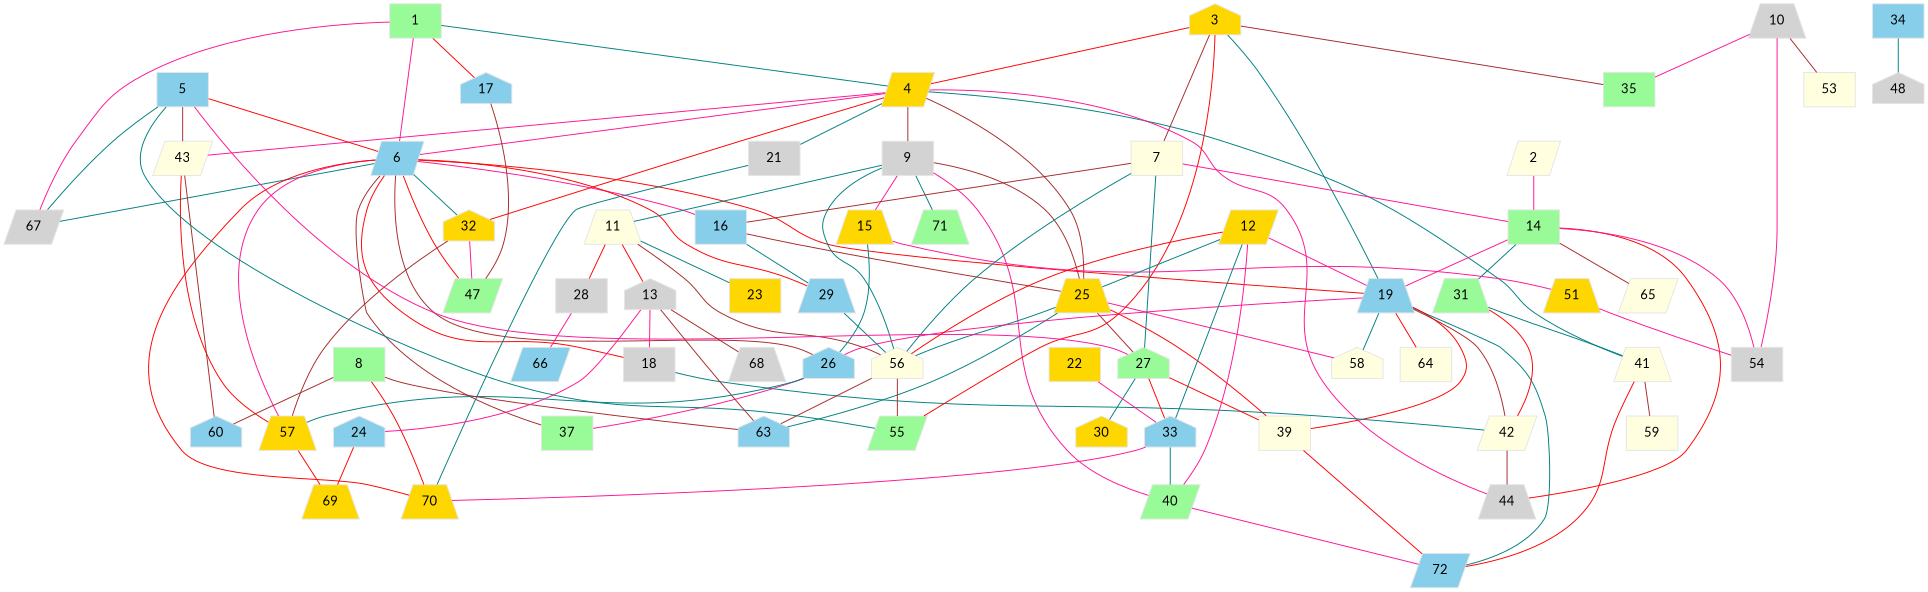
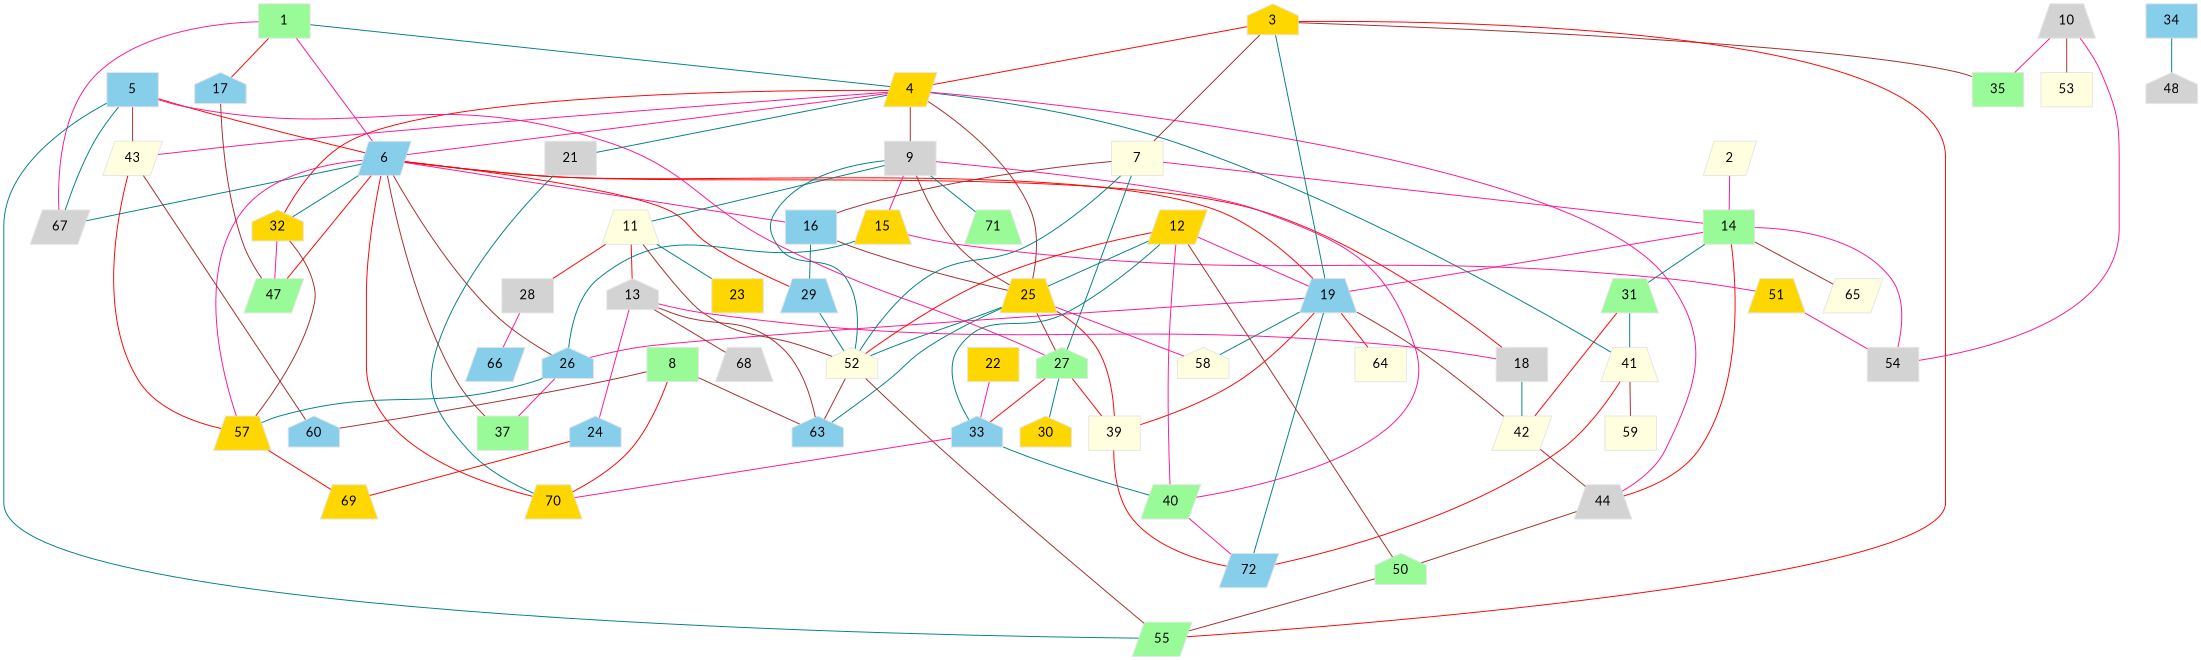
  graph {
    fontname=Lato
    node [color=gray90 fillcolor=skyblue fontname=Lato shape=box style=filled]
    edge [color=teal fontname=Lato weight=1.0]
    1 [fillcolor=palegreen]
    4 [fillcolor=gold shape=parallelogram]
    6 [shape=parallelogram]
    17 [shape=house]
    67 [fillcolor=lightgrey shape=parallelogram]
    9 [fillcolor=lightgrey]
    21 [fillcolor=lightgrey]
    25 [fillcolor=gold shape=trapezium]
    32 [fillcolor=gold shape=house]
    41 [fillcolor=lightyellow shape=trapezium]
    43 [fillcolor=lightyellow shape=parallelogram]
    44 [fillcolor=lightgrey shape=trapezium]
    19 [shape=trapezium]
    16
    18 [fillcolor=lightgrey]
    26 [shape=house]
    29 [shape=trapezium]
    37 [fillcolor=palegreen]
    47 [fillcolor=palegreen shape=parallelogram]
    57 [fillcolor=gold shape=trapezium]
    70 [fillcolor=gold shape=trapezium]
    2 [fillcolor=lightyellow shape=parallelogram]
    14 [fillcolor=palegreen]
    54 [fillcolor=lightgrey]
    31 [fillcolor=palegreen shape=trapezium]
    65 [fillcolor=lightyellow shape=parallelogram]
    72 [shape=parallelogram]
    3 [fillcolor=gold shape=house]
    7 [fillcolor=lightyellow]
    35 [fillcolor=palegreen]
    55 [fillcolor=palegreen shape=parallelogram]
    27 [fillcolor=palegreen shape=house]
-   52 [fillcolor=lightyellow shape=house label=56]
+   52 [fillcolor=lightyellow shape=house]
    42 [fillcolor=lightyellow shape=parallelogram]
    39 [fillcolor=lightyellow]
    58 [fillcolor=lightyellow shape=house]
    64 [fillcolor=lightyellow]
    11 [fillcolor=lightyellow shape=trapezium]
    15 [fillcolor=gold shape=trapezium]
    40 [fillcolor=palegreen shape=parallelogram]
    71 [fillcolor=palegreen shape=trapezium]
    63 [shape=house]
    59 [fillcolor=lightyellow]
    60 [shape=house]
+   50 [fillcolor=palegreen shape=house]
    5
    33 [shape=house]
    30 [fillcolor=gold shape=house]
    69 [fillcolor=gold shape=trapezium]
    8 [fillcolor=palegreen]
    13 [fillcolor=lightgrey shape=house]
    23 [fillcolor=gold]
    28 [fillcolor=lightgrey]
    51 [fillcolor=gold shape=trapezium]
    10 [fillcolor=lightgrey shape=trapezium]
    53 [fillcolor=lightyellow]
    24 [shape=house]
    68 [fillcolor=lightgrey shape=trapezium]
    66 [shape=parallelogram]
    12 [fillcolor=gold shape=parallelogram]
    22 [fillcolor=gold]
    48 [fillcolor=lightgrey shape=house]
    34
    1 -- 4
    1 -- 6 [color=deeppink]
    1 -- 17 [color=red]
    1 -- 67 [color=deeppink]
    4 -- 6 [color=deeppink]
    4 -- 9 [color=brown]
    4 -- 21
    4 -- 25 [color=brown]
    4 -- 32 [color=red]
    4 -- 41
    4 -- 43 [color=deeppink]
    4 -- 44 [color=deeppink]
    6 -- 67
    6 -- 32
    6 -- 19 [color=red]
    6 -- 16 [color=deeppink]
    6 -- 18 [color=red]
    6 -- 26 [color=brown]
    6 -- 29 [color=red]
    6 -- 37 [color=brown]
    6 -- 47 [color=red]
    6 -- 57 [color=deeppink]
    6 -- 70 [color=red]
    17 -- 47 [color=brown]
    9 -- 25 [color=brown]
    9 -- 52
    9 -- 11
    9 -- 15 [color=deeppink]
    9 -- 40 [color=deeppink]
    9 -- 71
    21 -- 70
    25 -- 27 [color=brown]
    25 -- 52
    25 -- 39 [color=red]
    25 -- 58 [color=deeppink]
    25 -- 63
    32 -- 47 [color=deeppink]
    32 -- 57 [color=brown]
    41 -- 72 [color=red]
    41 -- 59 [color=brown]
    43 -- 57 [color=red]
    43 -- 60 [color=brown]
+   44 -- 50 [color=brown]
    19 -- 26 [color=deeppink]
    19 -- 72
    19 -- 42 [color=brown]
    19 -- 39 [color=red]
    19 -- 58
    19 -- 64 [color=red]
    16 -- 25 [color=brown]
    16 -- 29
    18 -- 42
    26 -- 37 [color=deeppink]
    26 -- 57
    29 -- 52
    57 -- 69 [color=red]
    2 -- 14 [color=deeppink]
    14 -- 44 [color=red]
    14 -- 19 [color=deeppink]
    14 -- 54 [color=deeppink]
    14 -- 31 [weight=2.0]
    14 -- 65 [color=brown]
    31 -- 41
    31 -- 42 [color=red]
    3 -- 4 [color=red weight=2.0]
    3 -- 19
    3 -- 7 [color=brown]
    3 -- 35 [color=brown]
    3 -- 55 [color=red]
    7 -- 16 [color=brown]
    7 -- 14 [color=deeppink]
    7 -- 27
    7 -- 52
    27 -- 39 [color=red]
    27 -- 33 [color=red]
    27 -- 30
    52 -- 55 [color=brown]
    52 -- 63 [color=brown]
    42 -- 44 [color=brown]
    39 -- 72 [color=red]
    11 -- 52 [color=brown]
    11 -- 13 [color=red]
    11 -- 23
    11 -- 28 [color=red]
    15 -- 26
    15 -- 51 [color=deeppink]
    40 -- 72 [color=deeppink]
+   50 -- 55 [color=brown]
    5 -- 6 [color=red]
    5 -- 67
    5 -- 43 [color=brown]
    5 -- 55
    5 -- 27 [color=deeppink]
    33 -- 70 [color=deeppink]
    33 -- 40 [weight=2.0]
    8 -- 70 [color=red]
    8 -- 63 [color=brown]
    8 -- 60 [color=brown]
    13 -- 18 [color=deeppink]
    13 -- 63 [color=brown]
    13 -- 24 [color=deeppink]
    13 -- 68 [color=brown]
    28 -- 66 [color=deeppink]
    51 -- 54 [color=deeppink]
    10 -- 54 [color=deeppink]
    10 -- 35 [color=deeppink]
    10 -- 53 [color=brown]
    24 -- 69 [color=red]
    12 -- 25
    12 -- 19 [color=deeppink]
    12 -- 52 [color=red]
    12 -- 40 [color=deeppink]
+   12 -- 50 [color=brown]
    12 -- 33
    22 -- 33 [color=deeppink]
    34 -- 48
  }
